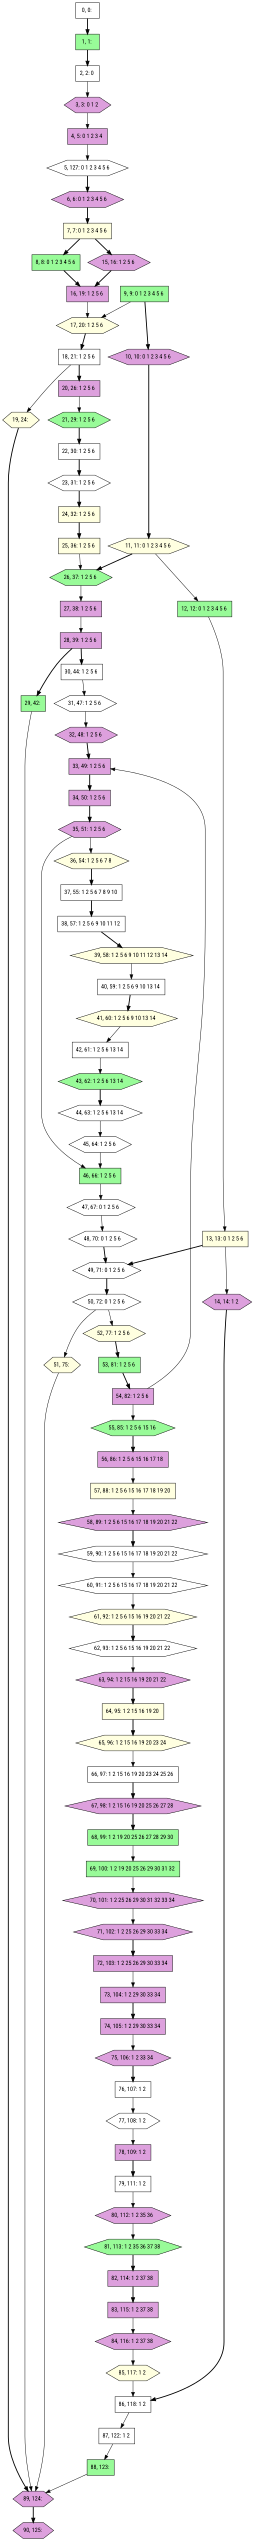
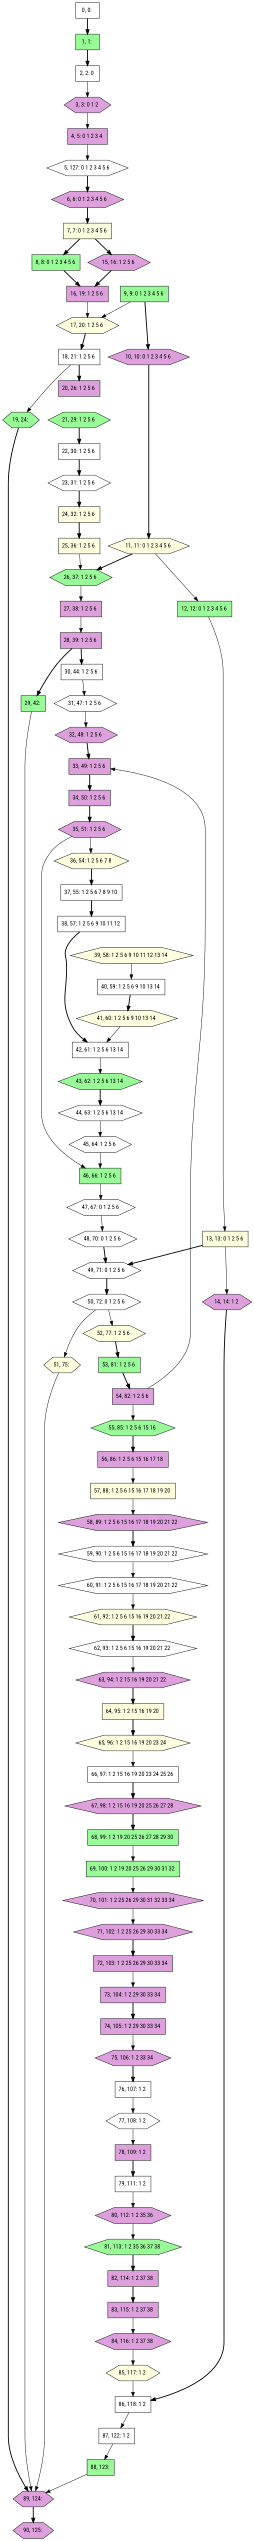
  digraph {
    fontname="Roboto Condensed"
    node [fillcolor=plum fontname="Roboto Condensed" shape=hexagon style=filled]
    edge [fontname="Roboto Condensed" style=solid]
    n1 [fillcolor=white label="0, 0: " shape=box]
    n2 [fillcolor=palegreen label="1, 1: " shape=box]
    n3 [fillcolor=white label="2, 2: 0 " shape=box]
    n4 [label="3, 3: 0 1 2 "]
    n5 [label="4, 5: 0 1 2 3 4 " shape=box]
    n6 [fillcolor=white label="5, 127: 0 1 2 3 4 5 6 "]
    n7 [label="6, 6: 0 1 2 3 4 5 6 "]
    n8 [fillcolor=lightyellow label="7, 7: 0 1 2 3 4 5 6 " shape=box]
    n9 [fillcolor=palegreen label="8, 8: 0 1 2 3 4 5 6 " shape=box]
    n10 [label="15, 16: 1 2 5 6 "]
    n11 [label="16, 19: 1 2 5 6 " shape=box]
    n12 [fillcolor=palegreen label="9, 9: 0 1 2 3 4 5 6 " shape=box]
    n13 [label="10, 10: 0 1 2 3 4 5 6 "]
    n14 [fillcolor=lightyellow label="17, 20: 1 2 5 6 "]
    n15 [fillcolor=lightyellow label="11, 11: 0 1 2 3 4 5 6 "]
    n16 [fillcolor=white label="18, 21: 1 2 5 6 " shape=box]
    n17 [fillcolor=palegreen label="12, 12: 0 1 2 3 4 5 6 " shape=box]
    n18 [fillcolor=palegreen label="26, 37: 1 2 5 6 "]
    n19 [fillcolor=lightyellow label="13, 13: 0 1 2 5 6 " shape=box]
    n20 [label="27, 38: 1 2 5 6 " shape=box]
    n21 [label="14, 14: 1 2 "]
    n22 [fillcolor=white label="49, 71: 0 1 2 5 6 "]
    n23 [fillcolor=white label="86, 118: 1 2 " shape=box]
    n24 [fillcolor=white label="50, 72: 0 1 2 5 6 "]
    n25 [fillcolor=white label="87, 122: 1 2 " shape=box]
-   n26 [fillcolor=lightyellow label="19, 24: "]
+   n26 [fillcolor=palegreen label="19, 24: "]
    n27 [label="20, 26: 1 2 5 6 " shape=box]
    n28 [label="89, 124: "]
    n29 [fillcolor=palegreen label="21, 29: 1 2 5 6 "]
    n30 [label="90, 125: "]
    n31 [fillcolor=white label="22, 30: 1 2 5 6 " shape=box]
    n32 [fillcolor=white label="23, 31: 1 2 5 6 "]
    n33 [fillcolor=lightyellow label="24, 32: 1 2 5 6 " shape=box]
    n34 [fillcolor=lightyellow label="25, 36: 1 2 5 6 " shape=box]
    n35 [label="28, 39: 1 2 5 6 " shape=box]
    n36 [fillcolor=palegreen label="29, 42: " shape=box]
    n37 [fillcolor=white label="30, 44: 1 2 5 6 " shape=box]
    n38 [fillcolor=white label="31, 47: 1 2 5 6 "]
    n39 [label="32, 48: 1 2 5 6 "]
    n40 [label="33, 49: 1 2 5 6 " shape=box]
    n41 [label="34, 50: 1 2 5 6 " shape=box]
    n42 [label="35, 51: 1 2 5 6 "]
    n43 [fillcolor=lightyellow label="36, 54: 1 2 5 6 7 8 "]
    n44 [fillcolor=palegreen label="46, 66: 1 2 5 6 " shape=box]
    n45 [fillcolor=white label="37, 55: 1 2 5 6 7 8 9 10 " shape=box]
    n46 [fillcolor=white label="47, 67: 0 1 2 5 6 "]
    n47 [fillcolor=white label="38, 57: 1 2 5 6 9 10 11 12 " shape=box]
    n48 [fillcolor=lightyellow label="39, 58: 1 2 5 6 9 10 11 12 13 14 "]
    n49 [fillcolor=white label="40, 59: 1 2 5 6 9 10 13 14 " shape=box]
    n50 [fillcolor=lightyellow label="41, 60: 1 2 5 6 9 10 13 14 "]
    n51 [fillcolor=white label="42, 61: 1 2 5 6 13 14 " shape=box]
    n52 [fillcolor=palegreen label="43, 62: 1 2 5 6 13 14 "]
    n53 [fillcolor=white label="44, 63: 1 2 5 6 13 14 "]
    n54 [fillcolor=white label="45, 64: 1 2 5 6 "]
    n55 [fillcolor=white label="48, 70: 0 1 2 5 6 "]
    n56 [fillcolor=lightyellow label="51, 75: "]
    n57 [fillcolor=lightyellow label="52, 77: 1 2 5 6 "]
    n58 [fillcolor=palegreen label="53, 81: 1 2 5 6 " shape=box]
    n59 [label="54, 82: 1 2 5 6 " shape=box]
    n60 [fillcolor=palegreen label="55, 85: 1 2 5 6 15 16 "]
    n61 [label="56, 86: 1 2 5 6 15 16 17 18 " shape=box]
    n62 [fillcolor=lightyellow label="57, 88: 1 2 5 6 15 16 17 18 19 20 " shape=box]
    n63 [label="58, 89: 1 2 5 6 15 16 17 18 19 20 21 22 "]
    n64 [fillcolor=white label="59, 90: 1 2 5 6 15 16 17 18 19 20 21 22 "]
    n65 [fillcolor=white label="60, 91: 1 2 5 6 15 16 17 18 19 20 21 22 "]
    n66 [fillcolor=lightyellow label="61, 92: 1 2 5 6 15 16 19 20 21 22 "]
    n67 [fillcolor=white label="62, 93: 1 2 5 6 15 16 19 20 21 22 "]
    n68 [label="63, 94: 1 2 15 16 19 20 21 22 "]
    n69 [fillcolor=lightyellow label="64, 95: 1 2 15 16 19 20 " shape=box]
    n70 [fillcolor=lightyellow label="65, 96: 1 2 15 16 19 20 23 24 "]
    n71 [fillcolor=white label="66, 97: 1 2 15 16 19 20 23 24 25 26 " shape=box]
    n72 [label="67, 98: 1 2 15 16 19 20 25 26 27 28 "]
    n73 [fillcolor=palegreen label="68, 99: 1 2 19 20 25 26 27 28 29 30 " shape=box]
    n74 [fillcolor=palegreen label="69, 100: 1 2 19 20 25 26 29 30 31 32 " shape=box]
    n75 [label="70, 101: 1 2 25 26 29 30 31 32 33 34 "]
    n76 [label="71, 102: 1 2 25 26 29 30 33 34 "]
    n77 [label="72, 103: 1 2 25 26 29 30 33 34 " shape=box]
    n78 [label="73, 104: 1 2 29 30 33 34 " shape=box]
    n79 [label="74, 105: 1 2 29 30 33 34 " shape=box]
    n80 [label="75, 106: 1 2 33 34 "]
    n81 [fillcolor=white label="76, 107: 1 2 " shape=box]
    n82 [fillcolor=white label="77, 108: 1 2 "]
    n83 [label="78, 109: 1 2 " shape=box]
    n84 [fillcolor=white label="79, 111: 1 2 " shape=box]
    n85 [label="80, 112: 1 2 35 36 "]
    n86 [fillcolor=palegreen label="81, 113: 1 2 35 36 37 38 "]
    n87 [label="82, 114: 1 2 37 38 " shape=box]
    n88 [label="83, 115: 1 2 37 38 " shape=box]
    n89 [label="84, 116: 1 2 37 38 "]
    n90 [fillcolor=lightyellow label="85, 117: 1 2 "]
    n91 [fillcolor=palegreen label="88, 123: " shape=box]
    n1 -> n2 [style=bold]
    n2 -> n3 [style=bold]
    n3 -> n4
    n4 -> n5
    n5 -> n6
    n6 -> n7 [style=bold]
    n7 -> n8 [style=bold]
    n8 -> n9 [style=bold]
    n8 -> n10 [style=bold]
    n9 -> n11 [style=bold]
    n10 -> n11 [style=bold]
    n11 -> n14
    n12 -> n13 [style=bold]
    n12 -> n14
    n13 -> n15 [style=bold]
    n14 -> n16 [style=bold]
    n15 -> n17
    n15 -> n18 [style=bold]
    n16 -> n26
    n16 -> n27 [style=bold]
    n17 -> n19
    n18 -> n20
    n19 -> n21
    n19 -> n22 [style=bold]
    n20 -> n35
    n21 -> n23 [style=bold]
    n22 -> n24 [style=bold]
    n23 -> n25
    n24 -> n56
    n24 -> n57
    n25 -> n91
    n26 -> n28 [style=bold]
-   n27 -> n29
    n28 -> n30 [style=bold]
    n29 -> n31 [style=bold]
    n31 -> n32 [style=bold]
    n32 -> n33 [style=bold]
    n33 -> n34 [style=bold]
    n34 -> n18
    n35 -> n36 [style=bold]
    n35 -> n37 [style=bold]
    n36 -> n28
    n37 -> n38
    n38 -> n39
    n39 -> n40 [style=bold]
    n40 -> n41 [style=bold]
    n41 -> n42 [style=bold]
    n42 -> n43
    n42 -> n44
    n43 -> n45 [style=bold]
    n44 -> n46
    n45 -> n47 [style=bold]
    n46 -> n55
-   n47 -> n48 [style=bold]
+   n47 -> n51 [style=bold]
    n48 -> n49
    n49 -> n50 [style=bold]
    n50 -> n51
    n51 -> n52
    n52 -> n53 [style=bold]
    n53 -> n54
    n54 -> n44
    n55 -> n22 [style=bold]
    n56 -> n28
    n57 -> n58 [style=bold]
    n58 -> n59 [style=bold]
    n59 -> n40
    n59 -> n60
    n60 -> n61 [style=bold]
    n61 -> n62
    n62 -> n63
    n63 -> n64 [style=bold]
    n64 -> n65
    n65 -> n66
    n66 -> n67 [style=bold]
    n67 -> n68
    n68 -> n69 [style=bold]
    n69 -> n70 [style=bold]
    n70 -> n71
    n71 -> n72 [style=bold]
    n72 -> n73 [style=bold]
    n73 -> n74
    n74 -> n75
    n75 -> n76
    n76 -> n77 [style=bold]
    n77 -> n78
    n78 -> n79 [style=bold]
    n79 -> n80
    n80 -> n81 [style=bold]
    n81 -> n82
    n82 -> n83
    n83 -> n84 [style=bold]
    n84 -> n85
    n85 -> n86
    n86 -> n87 [style=bold]
    n87 -> n88 [style=bold]
    n88 -> n89
    n89 -> n90
    n90 -> n23
    n91 -> n28
  }
